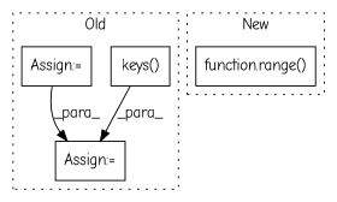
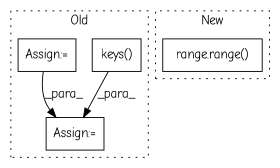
  digraph {
    fontname="Comic Neue"
    node [a=75 l=3 shape=box fontname="Comic Neue"]
    edge [fontname="Comic Neue"]
    n1 [l=18 label="keys()" s=9248]
    n2 [a=68 label="Assign:=" s=9574]
    n3 [a=68 label="Assign:=" s=9395]
-   n4 [l="6,1" label="function.range()" s="9461,9497"]
+   n4 [l="6,1" label="range.range()" s="9461,9497"]
    subgraph cluster_1 {
      label=Old
      style=dotted
      n1
      n2
      n3
    }
    subgraph cluster_2 {
      label=New
      style=dotted
      n4
    }
    n1 -> n2 [label=_para_]
    n3 -> n2 [label=_para_]
  }
